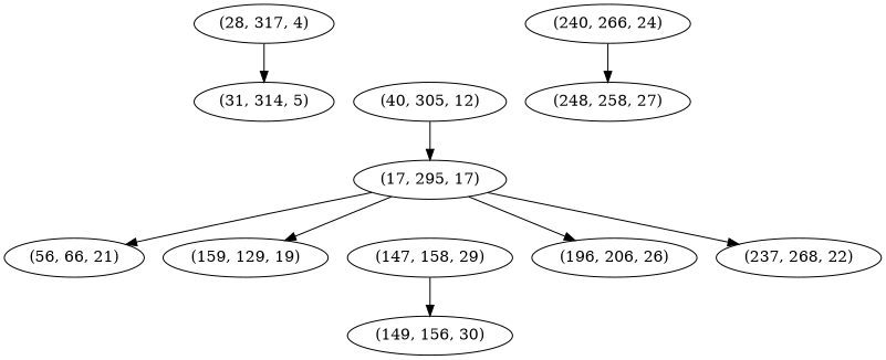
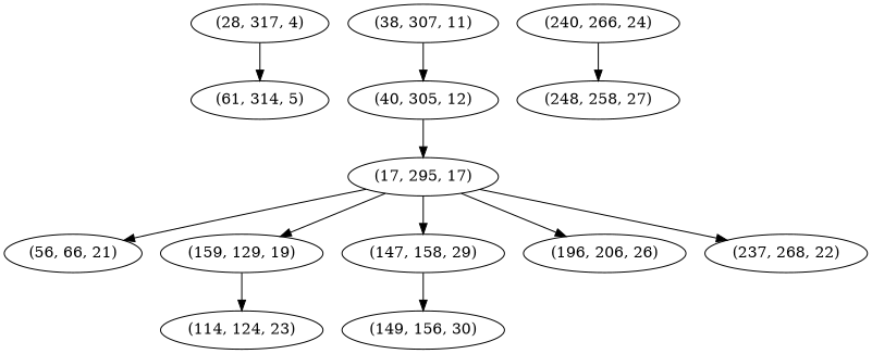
  digraph {
    "(28, 317, 4)"
-   "(31, 314, 5)"
+   "(31, 314, 5)" [label="(61, 314, 5)"]
+   "(38, 307, 11)"
    "(40, 305, 12)"
    n5 [label="(17, 295, 17)"]
    "(56, 66, 21)"
    n7 [label="(159, 129, 19)"]
    "(147, 158, 29)"
    "(196, 206, 26)"
    "(237, 268, 22)"
+   "(114, 124, 23)"
    "(149, 156, 30)"
    "(240, 266, 24)"
    "(248, 258, 27)"
    "(28, 317, 4)" -> "(31, 314, 5)"
+   "(38, 307, 11)" -> "(40, 305, 12)"
    "(40, 305, 12)" -> n5
    n5 -> "(56, 66, 21)"
    n5 -> n7
+   n5 -> "(147, 158, 29)"
    n5 -> "(196, 206, 26)"
    n5 -> "(237, 268, 22)"
+   n7 -> "(114, 124, 23)"
    "(147, 158, 29)" -> "(149, 156, 30)"
    "(240, 266, 24)" -> "(248, 258, 27)"
  }
